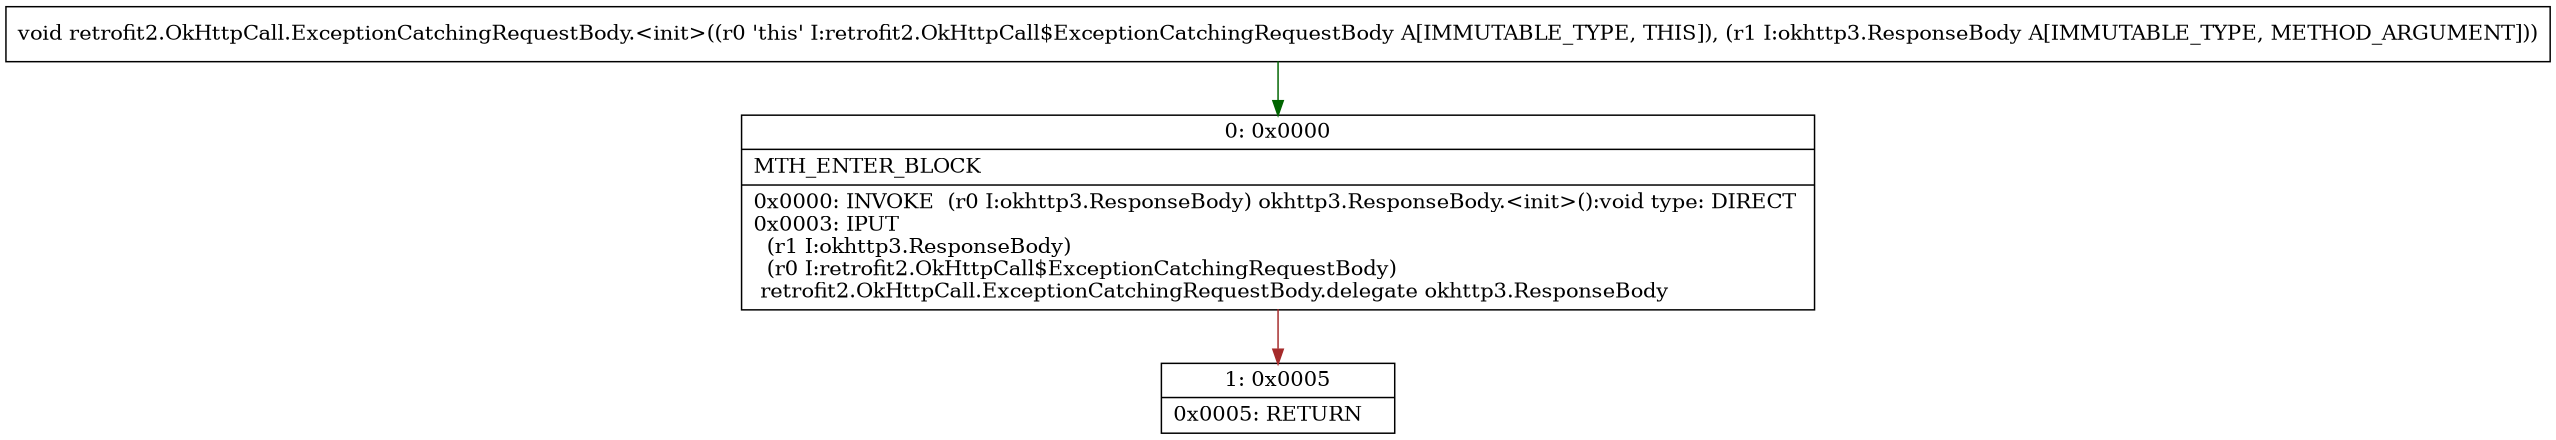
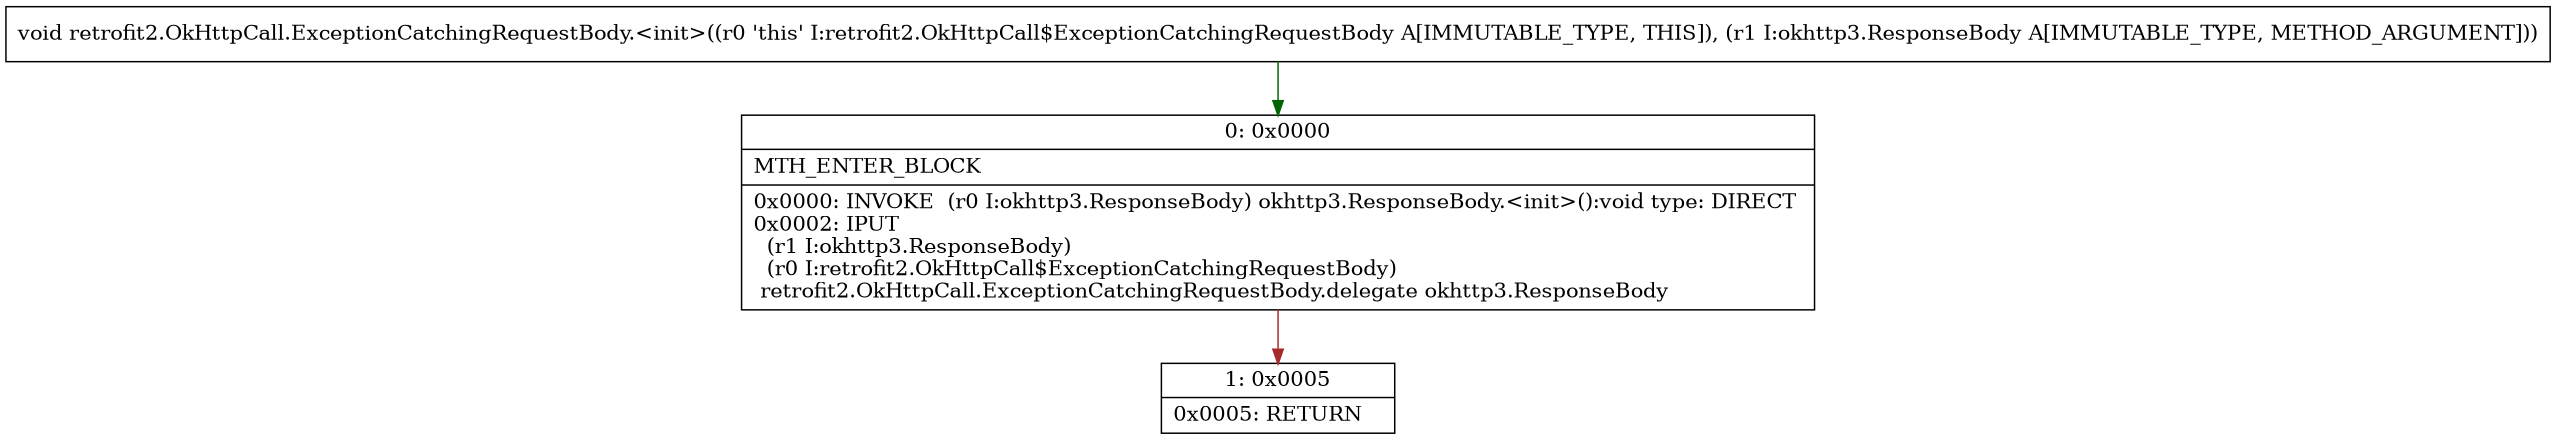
  digraph {
    node [shape=record]
-   n1 [label="{0\:\ 0x0000|MTH_ENTER_BLOCK\l|0x0000: INVOKE  (r0 I:okhttp3.ResponseBody) okhttp3.ResponseBody.\<init\>():void type: DIRECT \l0x0003: IPUT  \l  (r1 I:okhttp3.ResponseBody)\l  (r0 I:retrofit2.OkHttpCall$ExceptionCatchingRequestBody)\l retrofit2.OkHttpCall.ExceptionCatchingRequestBody.delegate okhttp3.ResponseBody \l}"]
+   n1 [label="{0\:\ 0x0000|MTH_ENTER_BLOCK\l|0x0000: INVOKE  (r0 I:okhttp3.ResponseBody) okhttp3.ResponseBody.\<init\>():void type: DIRECT \l0x0002: IPUT  \l  (r1 I:okhttp3.ResponseBody)\l  (r0 I:retrofit2.OkHttpCall$ExceptionCatchingRequestBody)\l retrofit2.OkHttpCall.ExceptionCatchingRequestBody.delegate okhttp3.ResponseBody \l}"]
    n2 [label="{1\:\ 0x0005|0x0005: RETURN   \l}"]
    n3 [label="{void retrofit2.OkHttpCall.ExceptionCatchingRequestBody.\<init\>((r0 'this' I:retrofit2.OkHttpCall$ExceptionCatchingRequestBody A[IMMUTABLE_TYPE, THIS]), (r1 I:okhttp3.ResponseBody A[IMMUTABLE_TYPE, METHOD_ARGUMENT])) }"]
    n1 -> n2 [color=brown]
    n3 -> n1 [color=darkgreen]
  }
